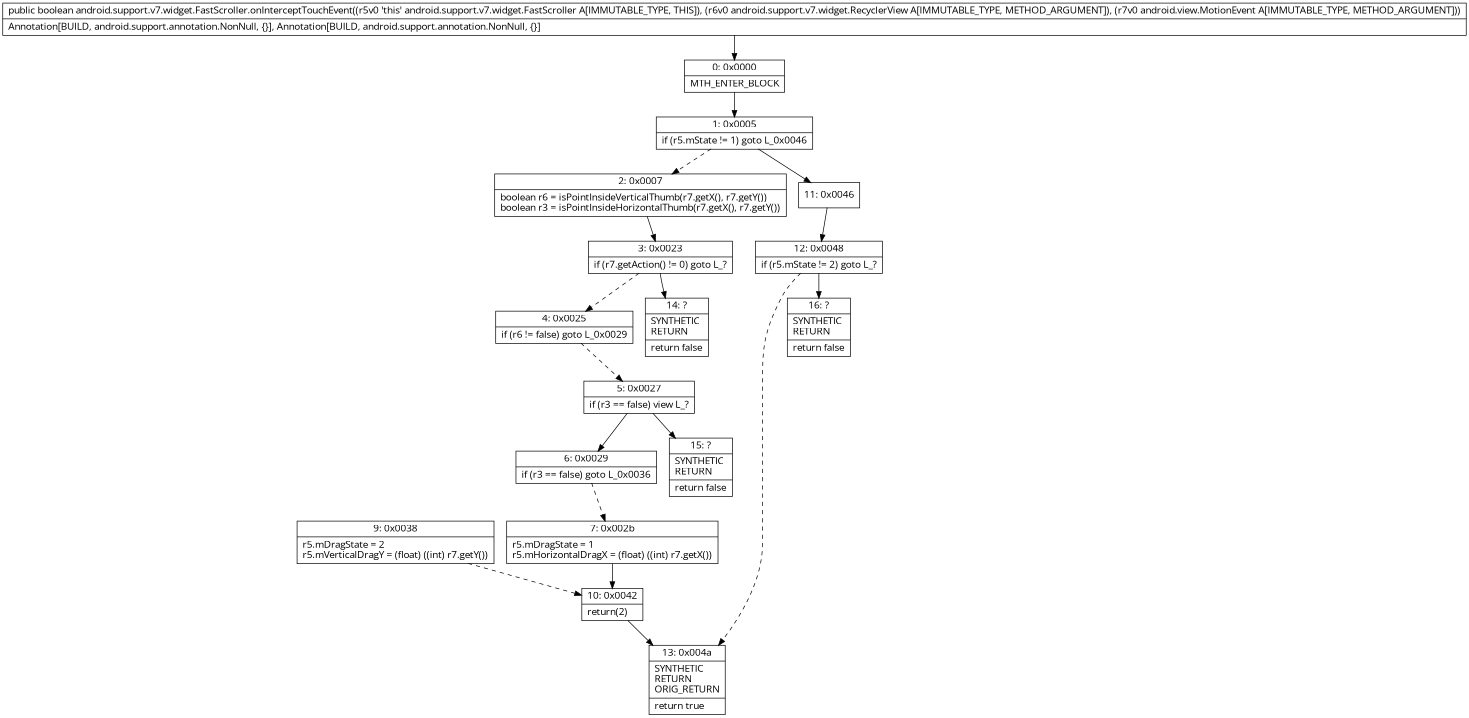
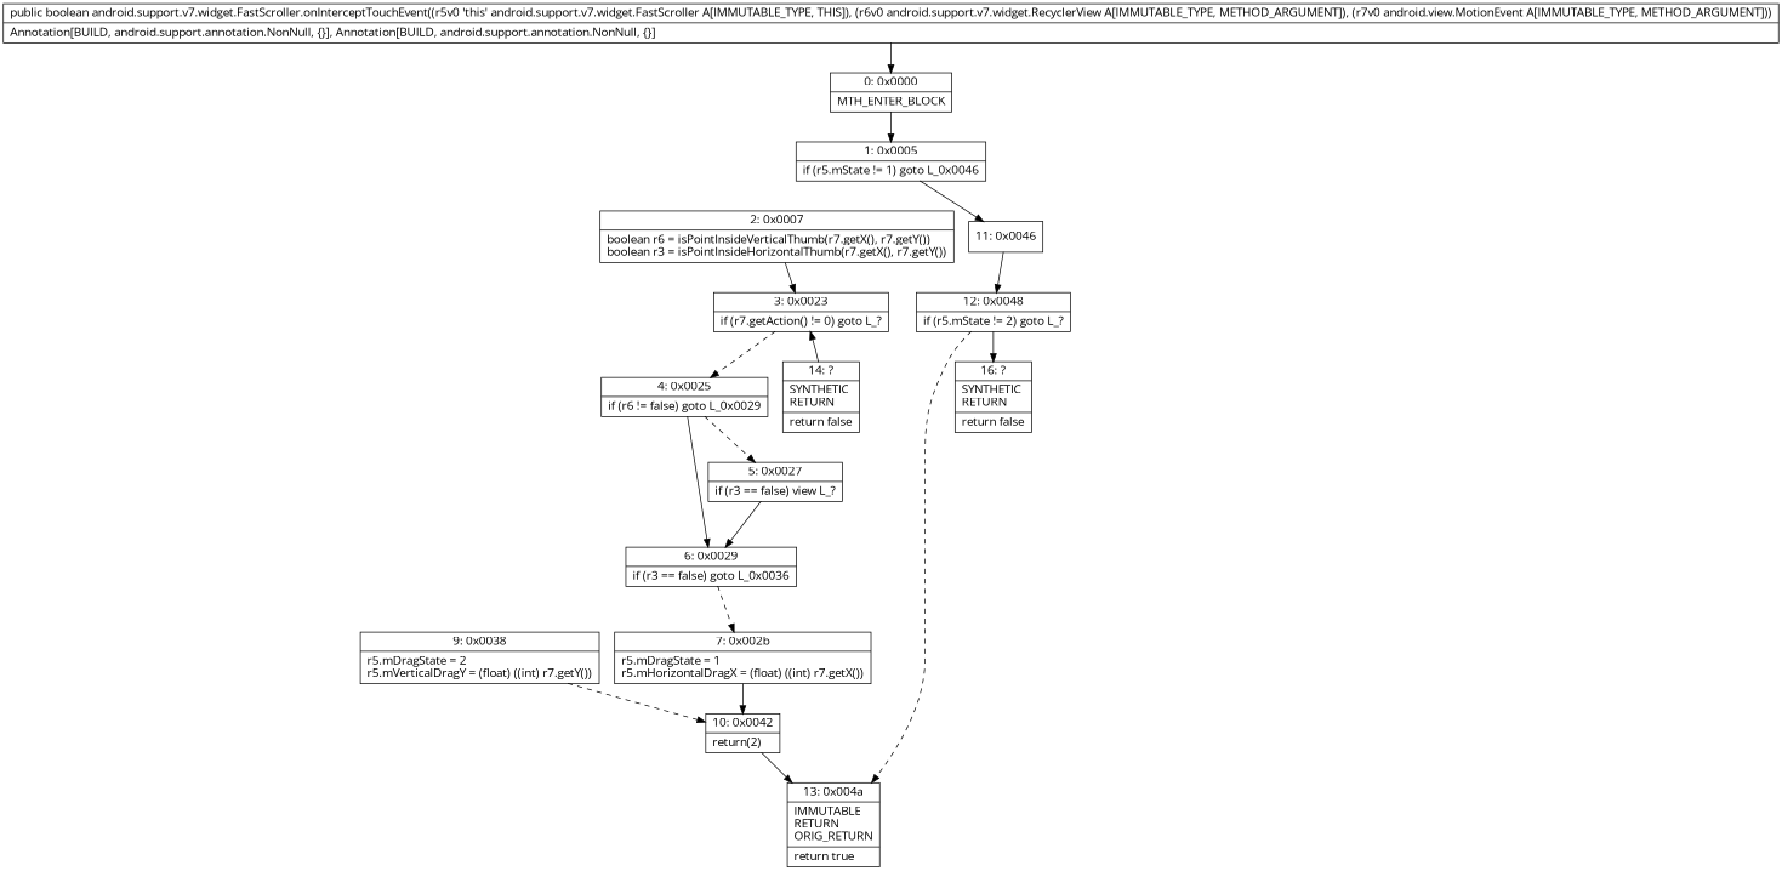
  digraph {
    fontname="Open Sans"
    node [fontname="Open Sans" shape=record]
    edge [fontname="Open Sans"]
    n1 [label="{0\:\ 0x0000|MTH_ENTER_BLOCK\l}"]
    n2 [label="{1\:\ 0x0005|if (r5.mState != 1) goto L_0x0046\l}"]
    n3 [label="{2\:\ 0x0007|boolean r6 = isPointInsideVerticalThumb(r7.getX(), r7.getY())\lboolean r3 = isPointInsideHorizontalThumb(r7.getX(), r7.getY())\l}"]
    n4 [label="{11\:\ 0x0046}"]
    n5 [label="{3\:\ 0x0023|if (r7.getAction() != 0) goto L_?\l}"]
    n6 [label="{12\:\ 0x0048|if (r5.mState != 2) goto L_?\l}"]
    n7 [label="{4\:\ 0x0025|if (r6 != false) goto L_0x0029\l}"]
    n8 [label="{14\:\ ?|SYNTHETIC\lRETURN\l|return false\l}"]
    n9 [label="{5\:\ 0x0027|if (r3 == false) view L_?\l}"]
    n10 [label="{6\:\ 0x0029|if (r3 == false) goto L_0x0036\l}"]
-   n11 [label="{15\:\ ?|SYNTHETIC\lRETURN\l|return false\l}"]
    n12 [label="{7\:\ 0x002b|r5.mDragState = 1\lr5.mHorizontalDragX = (float) ((int) r7.getX())\l}"]
    n13 [label="{10\:\ 0x0042|return(2)\l}"]
-   n14 [label="{13\:\ 0x004a|SYNTHETIC\lRETURN\lORIG_RETURN\l|return true\l}"]
+   n14 [label="{13\:\ 0x004a|IMMUTABLE\lRETURN\lORIG_RETURN\l|return true\l}"]
    n15 [label="{9\:\ 0x0038|r5.mDragState = 2\lr5.mVerticalDragY = (float) ((int) r7.getY())\l}"]
    n16 [label="{16\:\ ?|SYNTHETIC\lRETURN\l|return false\l}"]
    n17 [label="{public boolean android.support.v7.widget.FastScroller.onInterceptTouchEvent((r5v0 'this' android.support.v7.widget.FastScroller A[IMMUTABLE_TYPE, THIS]), (r6v0 android.support.v7.widget.RecyclerView A[IMMUTABLE_TYPE, METHOD_ARGUMENT]), (r7v0 android.view.MotionEvent A[IMMUTABLE_TYPE, METHOD_ARGUMENT]))  | Annotation[BUILD, android.support.annotation.NonNull, \{\}], Annotation[BUILD, android.support.annotation.NonNull, \{\}]\l}"]
    n1 -> n2
-   n2 -> n3 [style=dashed]
    n2 -> n4
    n3 -> n5
    n4 -> n6
    n5 -> n7 [style=dashed]
-   n5 -> n8
+   n8 -> n5
    n6 -> n14 [style=dashed]
    n6 -> n16
    n7 -> n9 [style=dashed]
+   n7 -> n10
    n9 -> n10 [style=solid]
-   n9 -> n11
    n10 -> n12 [style=dashed]
    n12 -> n13
    n13 -> n14
    n15 -> n13 [style=dashed]
    n17 -> n1
  }
